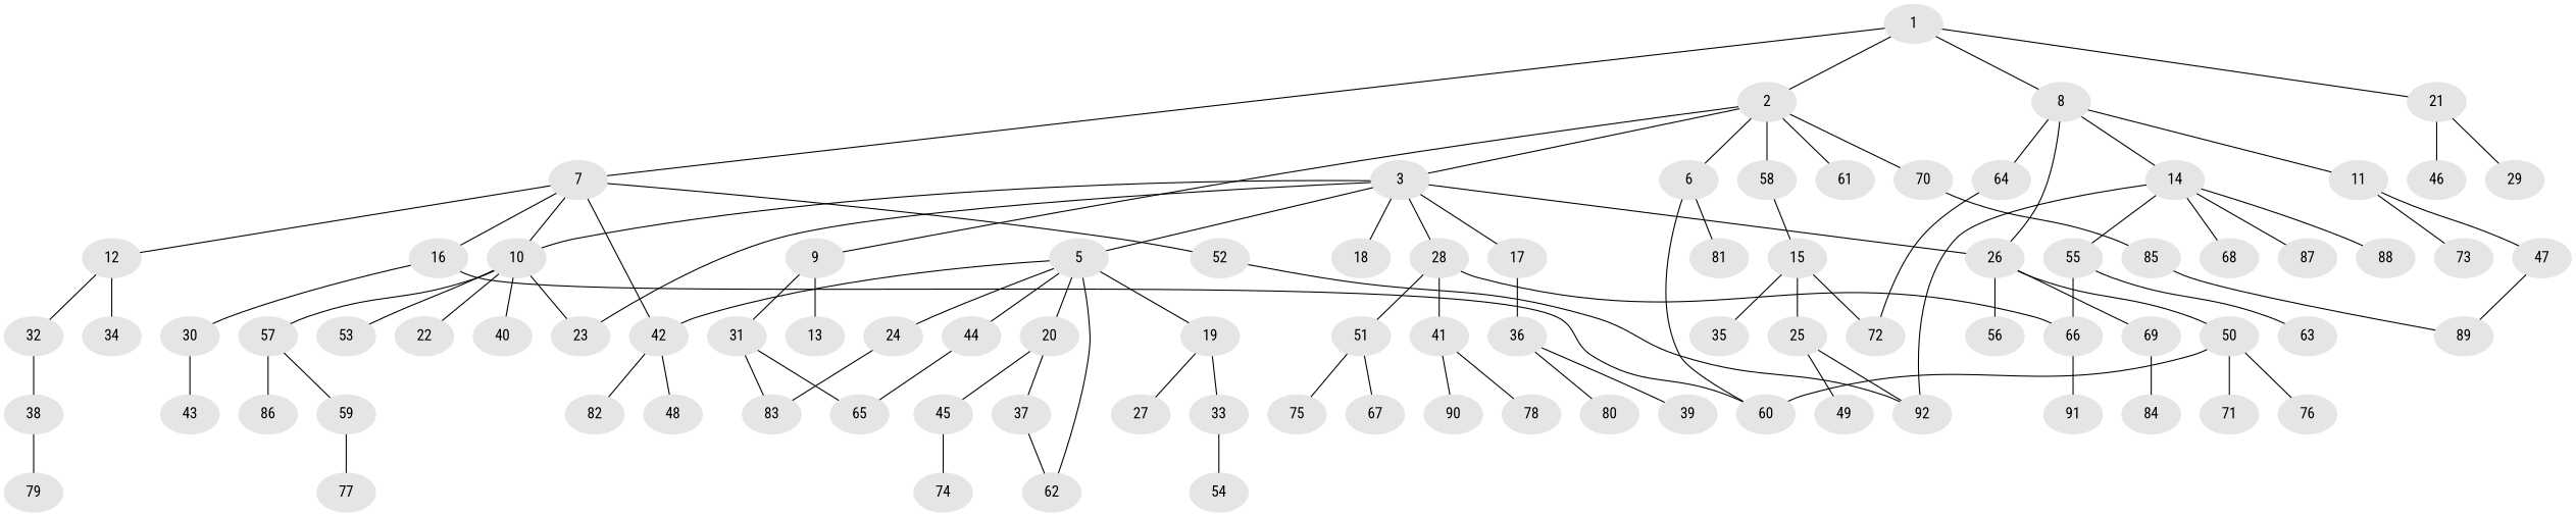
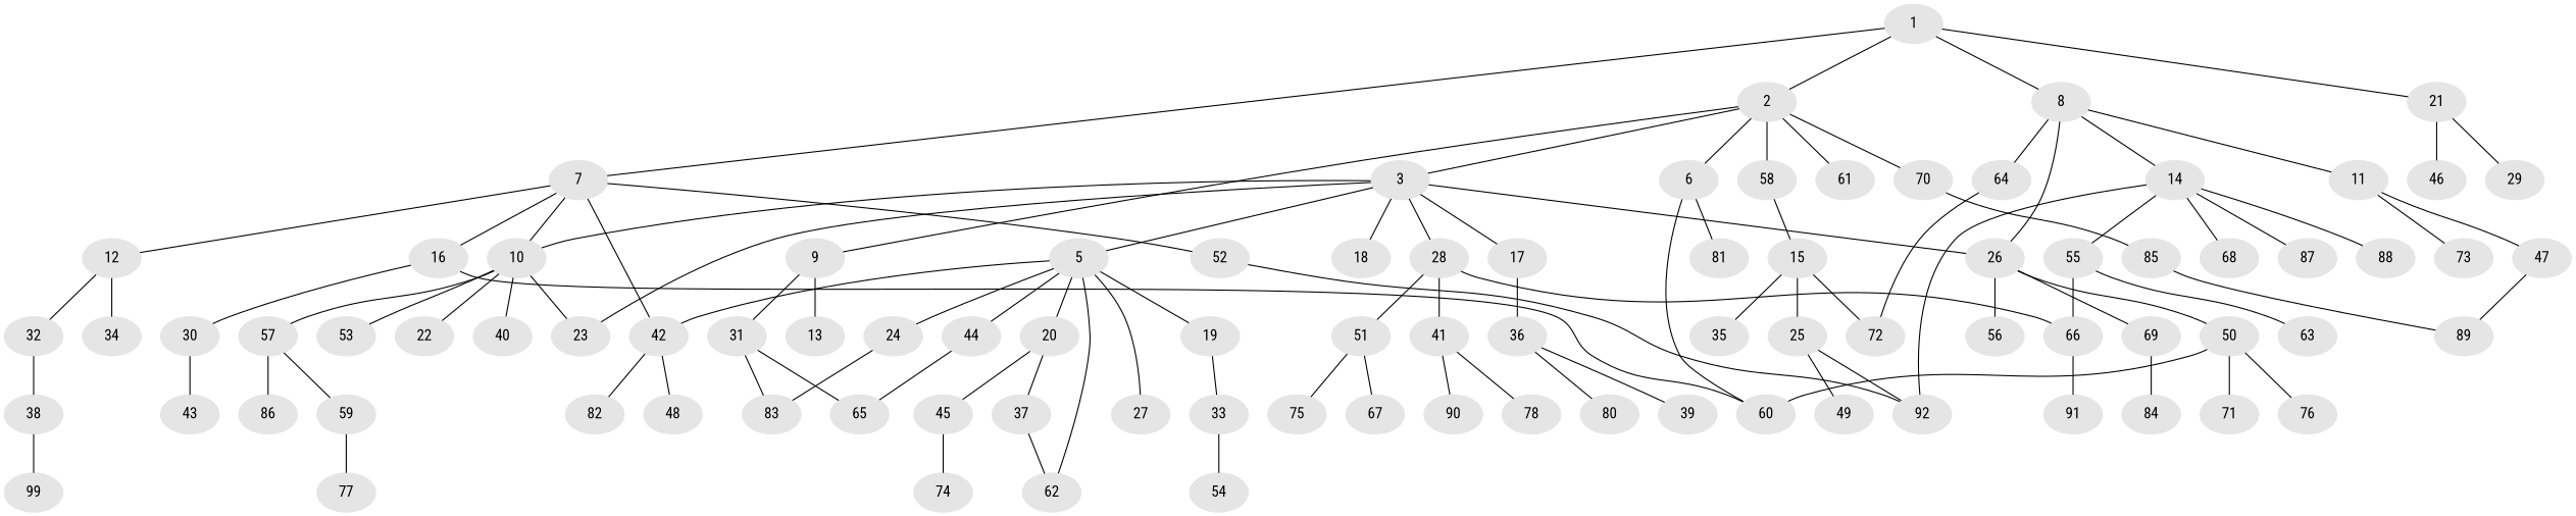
  graph {
    fontname="Roboto Condensed"
    node [color=gray90 fontname="Roboto Condensed" style=filled]
    edge [fontname="Roboto Condensed"]
    1
    2
    7
    8
    21
    3
    6
    9
    58
    61
    70
    10
    42
    12
    16
    52
    26
    11
    14
    64
    29
    46
    5
    17
    18
    23
    28
    60
    81
    13
    31
    15
    85
    19
    20
    24
    27
    44
    62
    22
    40
    53
    57
    25
    35
    72
    36
    50
    56
    69
    41
    51
    66
    33
    37
    45
    83
    48
    82
    65
    32
    34
    30
    92
    47
    73
    55
    68
    87
    88
    59
    86
    89
    38
    63
    49
    43
    39
    80
    54
    74
    71
    76
    84
    78
    90
    67
    75
    91
-   79
+   79 [label=99]
    77
    1 -- 2
    1 -- 7
    1 -- 8
    1 -- 21
    2 -- 3
    2 -- 6
    2 -- 9
    2 -- 58
    2 -- 61
    2 -- 70
    7 -- 10
    7 -- 42
    7 -- 12
    7 -- 16
    7 -- 52
    8 -- 26
    8 -- 11
    8 -- 14
    8 -- 64
    21 -- 29
    21 -- 46
    3 -- 10
    3 -- 26
    3 -- 5
    3 -- 17
    3 -- 18
    3 -- 23
    3 -- 28
    6 -- 60
    6 -- 81
    9 -- 13
    9 -- 31
    58 -- 15
    70 -- 85
    10 -- 23
    10 -- 22
    10 -- 40
    10 -- 53
    10 -- 57
    42 -- 48
    42 -- 82
    12 -- 32
    12 -- 34
    16 -- 60
    16 -- 30
    52 -- 92
    26 -- 50
    26 -- 56
    26 -- 69
    11 -- 47
    11 -- 73
    14 -- 92
    14 -- 55
    14 -- 68
    14 -- 87
    14 -- 88
    64 -- 72
    5 -- 42
    5 -- 19
    5 -- 20
    5 -- 24
-   19 -- 27
+   5 -- 27
    5 -- 44
    5 -- 62
    17 -- 36
    28 -- 41
    28 -- 51
    28 -- 66
    31 -- 83
    31 -- 65
    15 -- 25
    15 -- 35
    15 -- 72
    85 -- 89
    19 -- 33
    20 -- 37
    20 -- 45
    24 -- 83
    44 -- 65
    57 -- 59
    57 -- 86
    25 -- 92
    25 -- 49
    36 -- 39
    36 -- 80
    50 -- 60
    50 -- 71
    50 -- 76
    69 -- 84
    41 -- 78
    41 -- 90
    51 -- 67
    51 -- 75
    66 -- 91
    33 -- 54
    37 -- 62
    45 -- 74
    32 -- 38
    30 -- 43
    47 -- 89
    55 -- 66
    55 -- 63
    59 -- 77
    38 -- 79
  }
